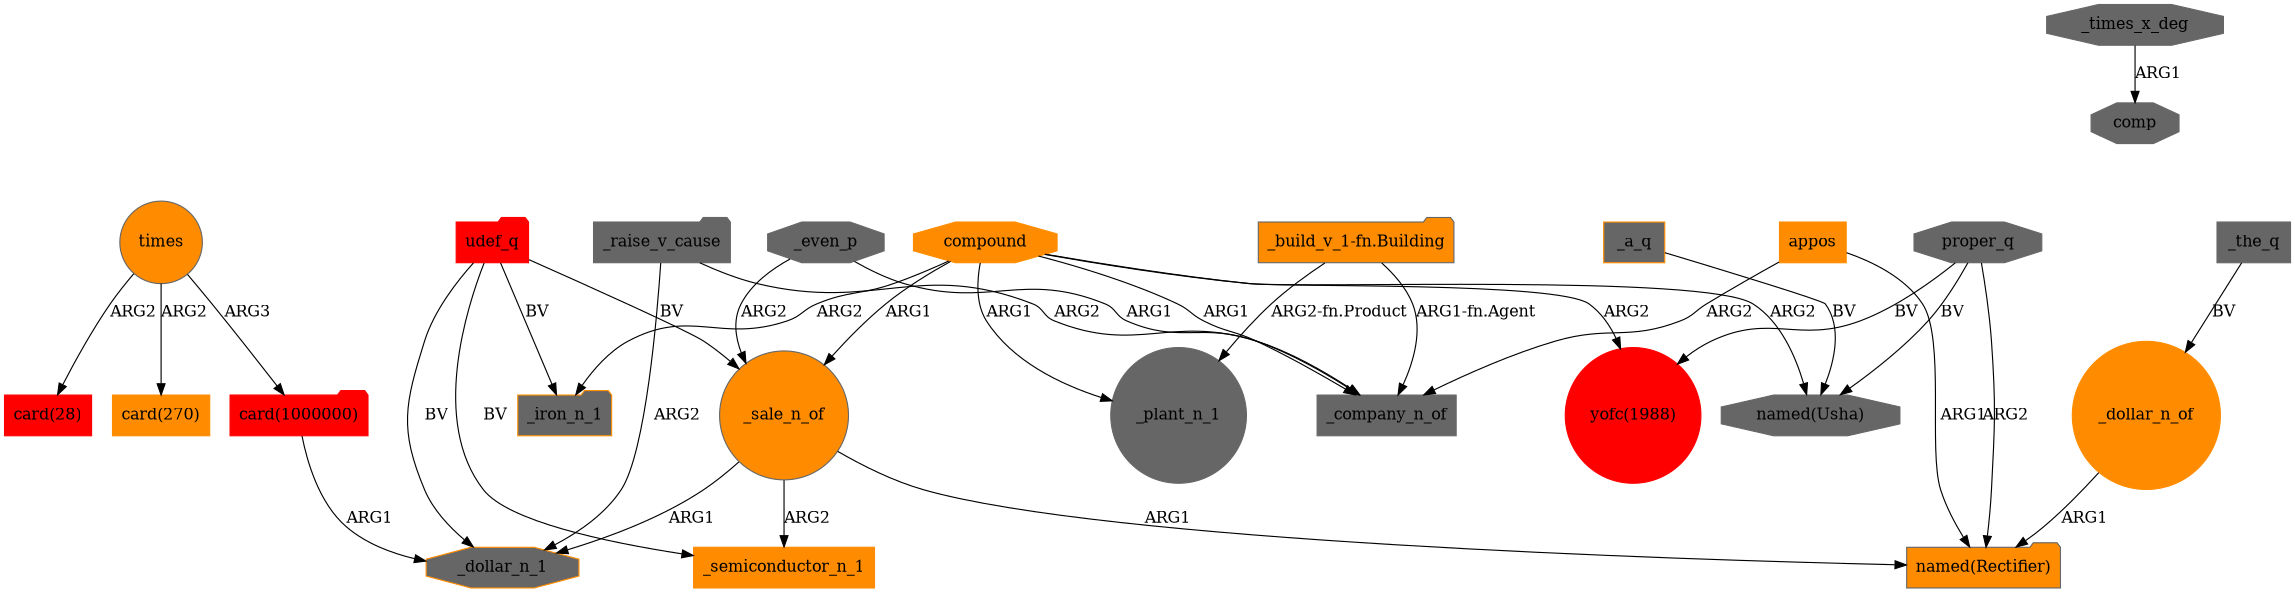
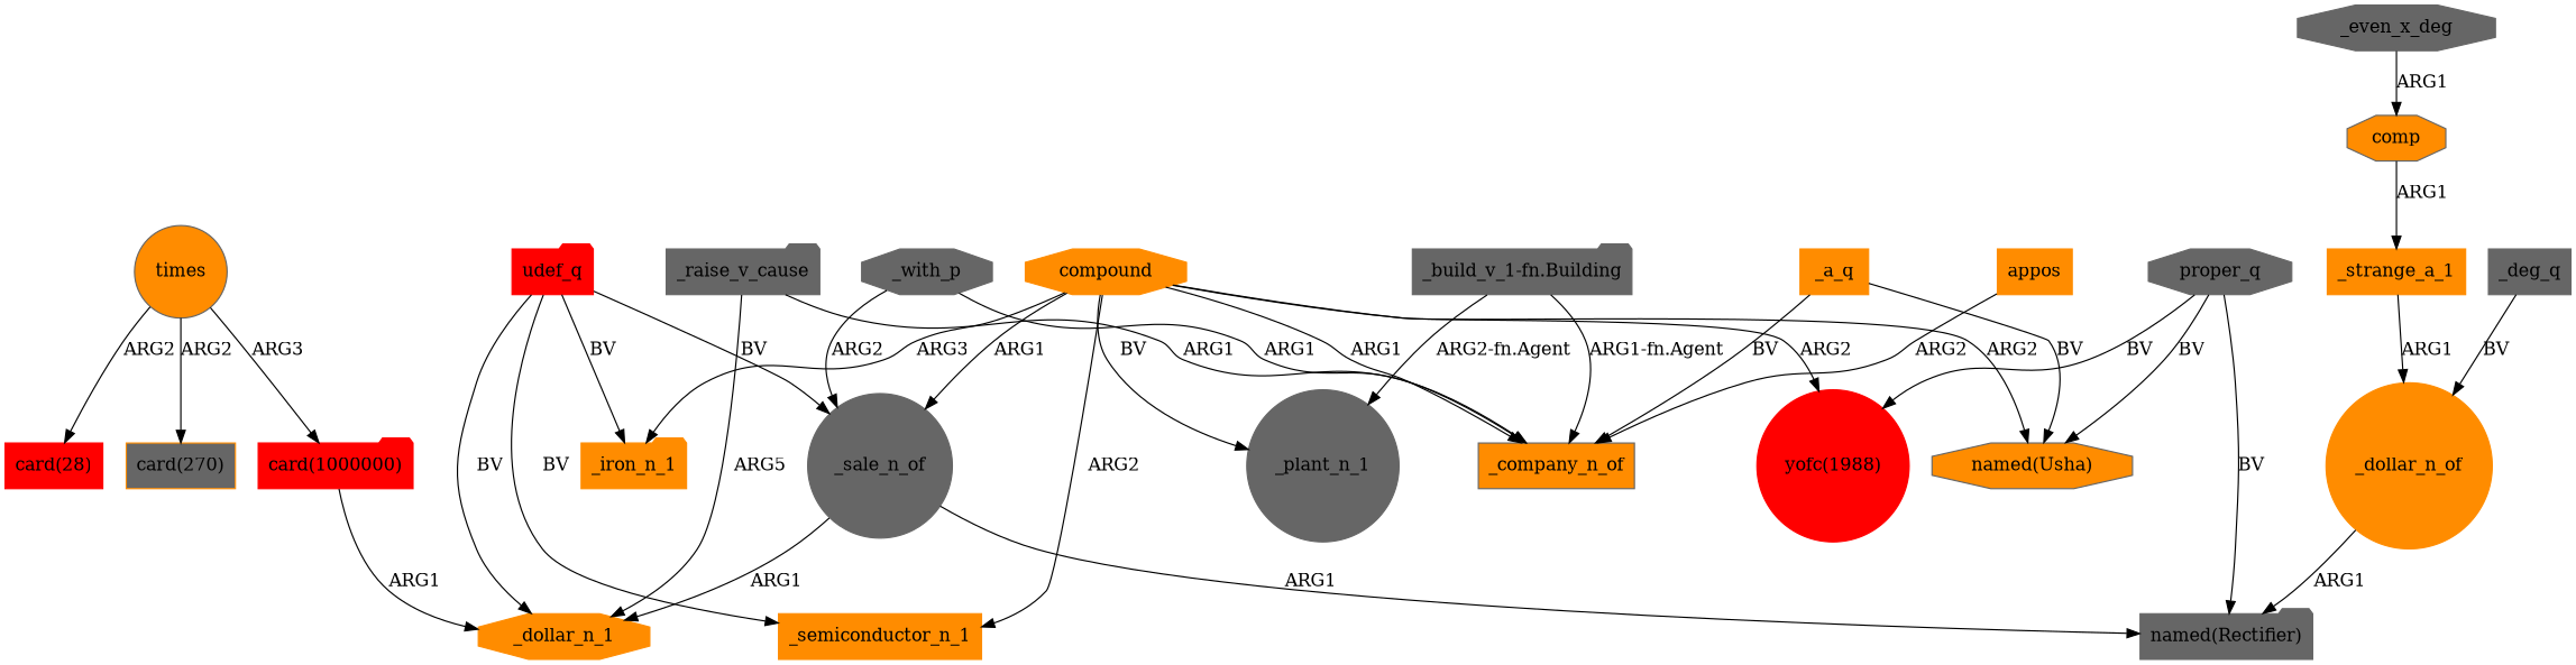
  digraph {
    node [color=gray40 shape=box style=filled]
-   "_build_v_1-fn.Building" [shape=folder fillcolor=darkorange]
+   "_build_v_1-fn.Building" [shape=folder]
    _plant_n_1 [shape=circle]
-   _company_n_of
+   _company_n_of [fillcolor=darkorange]
    "card(1000000)" [color=red shape=folder]
-   _dollar_n_1 [color=darkorange shape=octagon fillcolor=gray40]
+   _dollar_n_1 [color=darkorange shape=octagon]
    _raise_v_cause [shape=folder]
+   _strange_a_1 [color=darkorange]
    n8 [color=darkorange label=_dollar_n_of shape=circle]
-   "named(Rectifier)" [shape=folder fillcolor=darkorange]
+   "named(Rectifier)" [shape=folder]
    udef_q [color=red shape=folder]
-   _iron_n_1 [color=darkorange shape=folder fillcolor=gray40]
-   _sale_n_of [shape=circle fillcolor=darkorange]
+   _iron_n_1 [color=darkorange shape=folder]
+   _sale_n_of [shape=circle]
    _semiconductor_n_1 [color=darkorange]
-   _the_q
-   _with_p [shape=octagon label=_even_p]
+   _the_q [label=_deg_q]
+   _with_p [shape=octagon]
    compound [color=darkorange shape=octagon]
-   "named(Usha)" [shape=octagon]
+   "named(Usha)" [shape=octagon fillcolor=darkorange]
    "yofc(1988)" [color=red shape=circle]
-   _even_x_deg [shape=octagon label=_times_x_deg]
-   comp [shape=octagon]
+   _even_x_deg [shape=octagon]
+   comp [shape=octagon fillcolor=darkorange]
    times [fillcolor=darkorange shape=circle]
    "card(28)" [color=red]
-   "card(270)" [color=darkorange]
+   "card(270)" [color=darkorange fillcolor=gray40]
    proper_q [shape=octagon]
    appos [color=darkorange]
-   _a_q [color=darkorange fillcolor=gray40]
-   "_build_v_1-fn.Building" -> _plant_n_1 [label="ARG2-fn.Product"]
+   _a_q [color=darkorange]
+   "_build_v_1-fn.Building" -> _plant_n_1 [label="ARG2-fn.Agent"]
    "_build_v_1-fn.Building" -> _company_n_of [label="ARG1-fn.Agent"]
    "card(1000000)" -> _dollar_n_1 [label=ARG1]
-   _raise_v_cause -> _company_n_of [label=ARG2]
-   _raise_v_cause -> _dollar_n_1 [label=ARG2]
+   _raise_v_cause -> _company_n_of [label=ARG1]
+   _raise_v_cause -> _dollar_n_1 [label=ARG5]
+   _strange_a_1 -> n8 [label=ARG1]
    n8 -> "named(Rectifier)" [label=ARG1]
    udef_q -> _dollar_n_1 [label=BV]
    udef_q -> _iron_n_1 [label=BV]
    udef_q -> _sale_n_of [label=BV]
    udef_q -> _semiconductor_n_1 [label=BV]
    _sale_n_of -> _dollar_n_1 [label=ARG1]
    _sale_n_of -> "named(Rectifier)" [label=ARG1]
    _the_q -> n8 [label=BV]
    _with_p -> _company_n_of [label=ARG1]
    _with_p -> _sale_n_of [label=ARG2]
-   compound -> _plant_n_1 [label=ARG1]
+   compound -> _plant_n_1 [label=BV]
    compound -> _company_n_of [label=ARG1]
-   compound -> _iron_n_1 [label=ARG2]
+   compound -> _iron_n_1 [label=ARG3]
    compound -> _sale_n_of [label=ARG1]
-   _sale_n_of -> _semiconductor_n_1 [label=ARG2]
+   compound -> _semiconductor_n_1 [label=ARG2]
    compound -> "named(Usha)" [label=ARG2]
    compound -> "yofc(1988)" [label=ARG2]
    _even_x_deg -> comp [label=ARG1]
+   comp -> _strange_a_1 [label=ARG1]
    times -> "card(1000000)" [label=ARG3]
    times -> "card(28)" [label=ARG2]
    times -> "card(270)" [label=ARG2]
-   proper_q -> "named(Rectifier)" [label=ARG2]
+   proper_q -> "named(Rectifier)" [label=BV]
    proper_q -> "named(Usha)" [label=BV]
    proper_q -> "yofc(1988)" [label=BV]
    appos -> _company_n_of [label=ARG2]
-   appos -> "named(Rectifier)" [label=ARG1]
+   _a_q -> _company_n_of [label=BV]
    _a_q -> "named(Usha)" [label=BV]
  }
